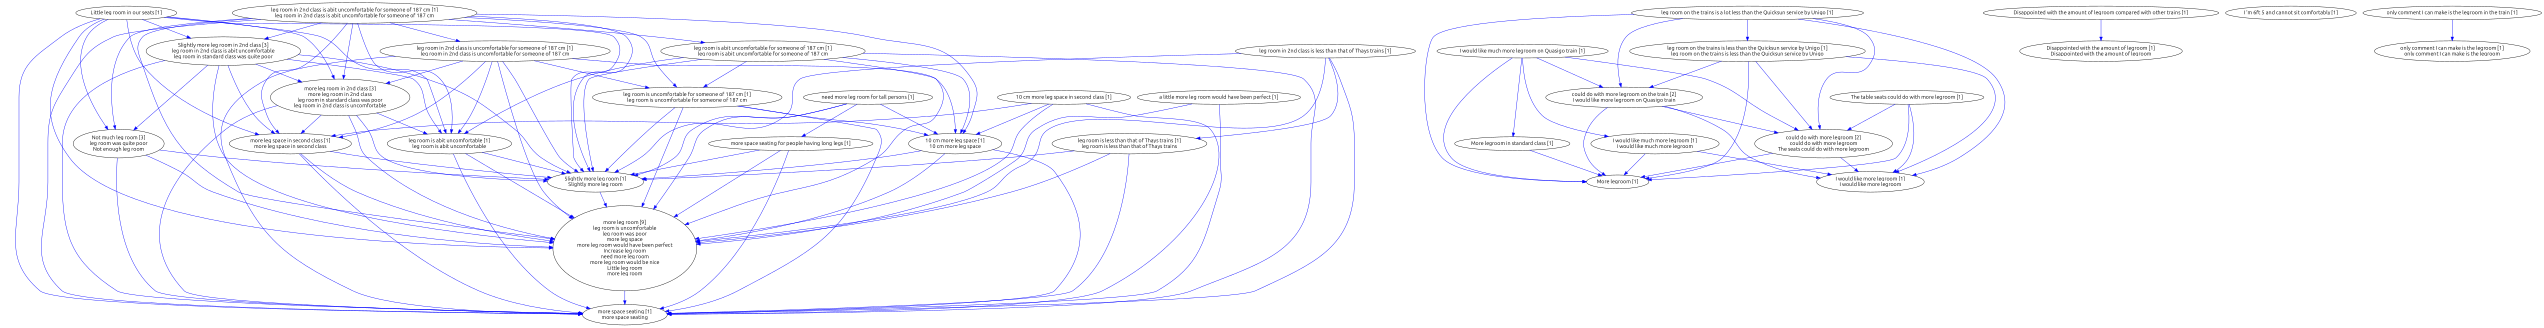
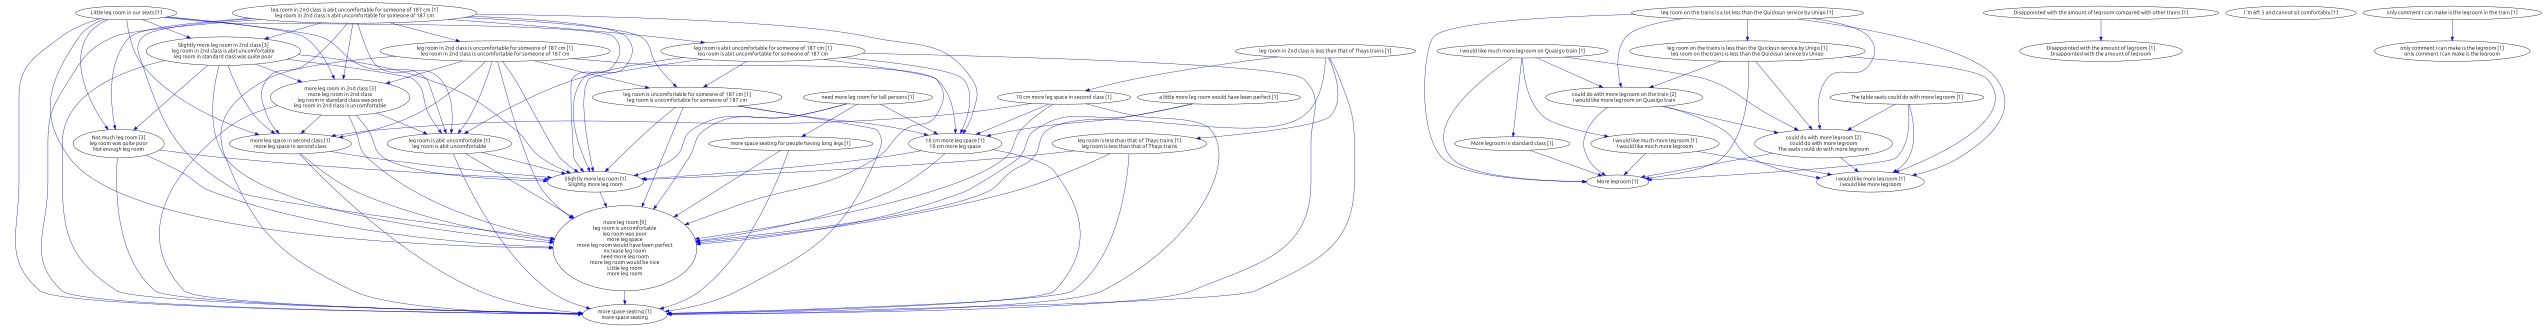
  digraph {
    fontname=Ubuntu
    node [fontname=Ubuntu]
    edge [color=blue fontname=Ubuntu]
    "more leg room in 2nd class [3]\nmore leg room in 2nd class\nleg room in standard class was poor\nleg room in 2nd class is uncomfortable"
    "more leg room [9]\nleg room is uncomfortable\nleg room was poor\nmore leg space\nmore leg room would have been perfect\nIncrease leg room\nneed more leg room\nmore leg room would be nice\nLittle leg room\nmore leg room"
    "more leg space in second class [1]\nmore leg space in second class"
    "Slightly more leg room [1]\nSlightly more leg room"
    "leg room is abit uncomfortable [1]\nleg room is abit uncomfortable"
    "more space seating [1]\nmore space seating"
    "Slightly more leg room in 2nd class [3]\nleg room in 2nd class is abit uncomfortable\nleg room in standard class was quite poor"
    "Not much leg room [3]\nleg room was quite poor\nNot enough leg room"
    "could do with more legroom on the train [2]\nI would like more legroom on Quasigo train"
    "could do with more legroom [2]\ncould do with more legroom\nThe seats could do with more legroom"
    "I would like more legroom [1]\nI would like more legroom"
    "More legroom [1]"
    "10 cm more leg space in second class [1]"
    "10 cm more leg space [1]\n10 cm more leg space"
    "Disappointed with the amount of legroom compared with other trains [1]"
    "Disappointed with the amount of legroom [1]\nDisappointed with the amount of legroom"
    "I 'm 6ft 5 and cannot sit comfortably [1]"
    "I would like much more legroom on Quasigo train [1]"
    "I would like much more legroom [1]\nI would like much more legroom"
    "More legroom in standard class [1]"
    "Little leg room in our seats [1]"
    "The table seats could do with more legroom [1]"
    "a little more leg room would have been perfect [1]"
    "leg room in 2nd class is abit uncomfortable for someone of 187 cm [1]\nleg room in 2nd class is abit uncomfortable for someone of 187 cm"
    "leg room is abit uncomfortable for someone of 187 cm [1]\nleg room is abit uncomfortable for someone of 187 cm"
    "leg room is uncomfortable for someone of 187 cm [1]\nleg room is uncomfortable for someone of 187 cm"
    "leg room in 2nd class is uncomfortable for someone of 187 cm [1]\nleg room in 2nd class is uncomfortable for someone of 187 cm"
    "leg room in 2nd class is less than that of Thays trains [1]"
    "leg room is less than that of Thays trains [1]\nleg room is less than that of Thays trains"
    "leg room on the trains is a lot less than the Quicksun service by Unigo [1]"
    "leg room on the trains is less than the Quicksun service by Unigo [1]\nleg room on the trains is less than the Quicksun service by Unigo"
    "more space seating for people having long legs [1]"
    "need more leg room for tall persons [1]"
    "only comment I can make is the legroom in the train [1]"
    "only comment I can make is the legroom [1]\nonly comment I can make is the legroom"
    "more leg room in 2nd class [3]\nmore leg room in 2nd class\nleg room in standard class was poor\nleg room in 2nd class is uncomfortable" -> "more leg room [9]\nleg room is uncomfortable\nleg room was poor\nmore leg space\nmore leg room would have been perfect\nIncrease leg room\nneed more leg room\nmore leg room would be nice\nLittle leg room\nmore leg room"
    "more leg room in 2nd class [3]\nmore leg room in 2nd class\nleg room in standard class was poor\nleg room in 2nd class is uncomfortable" -> "more leg space in second class [1]\nmore leg space in second class"
    "more leg room in 2nd class [3]\nmore leg room in 2nd class\nleg room in standard class was poor\nleg room in 2nd class is uncomfortable" -> "Slightly more leg room [1]\nSlightly more leg room"
    "more leg room in 2nd class [3]\nmore leg room in 2nd class\nleg room in standard class was poor\nleg room in 2nd class is uncomfortable" -> "leg room is abit uncomfortable [1]\nleg room is abit uncomfortable"
    "more leg room in 2nd class [3]\nmore leg room in 2nd class\nleg room in standard class was poor\nleg room in 2nd class is uncomfortable" -> "more space seating [1]\nmore space seating"
    "more leg room [9]\nleg room is uncomfortable\nleg room was poor\nmore leg space\nmore leg room would have been perfect\nIncrease leg room\nneed more leg room\nmore leg room would be nice\nLittle leg room\nmore leg room" -> "more space seating [1]\nmore space seating"
    "more leg space in second class [1]\nmore leg space in second class" -> "more leg room [9]\nleg room is uncomfortable\nleg room was poor\nmore leg space\nmore leg room would have been perfect\nIncrease leg room\nneed more leg room\nmore leg room would be nice\nLittle leg room\nmore leg room"
    "more leg space in second class [1]\nmore leg space in second class" -> "Slightly more leg room [1]\nSlightly more leg room"
    "more leg space in second class [1]\nmore leg space in second class" -> "more space seating [1]\nmore space seating"
    "Slightly more leg room [1]\nSlightly more leg room" -> "more leg room [9]\nleg room is uncomfortable\nleg room was poor\nmore leg space\nmore leg room would have been perfect\nIncrease leg room\nneed more leg room\nmore leg room would be nice\nLittle leg room\nmore leg room"
    "leg room is abit uncomfortable [1]\nleg room is abit uncomfortable" -> "more leg room [9]\nleg room is uncomfortable\nleg room was poor\nmore leg space\nmore leg room would have been perfect\nIncrease leg room\nneed more leg room\nmore leg room would be nice\nLittle leg room\nmore leg room"
    "leg room is abit uncomfortable [1]\nleg room is abit uncomfortable" -> "Slightly more leg room [1]\nSlightly more leg room"
    "leg room is abit uncomfortable [1]\nleg room is abit uncomfortable" -> "more space seating [1]\nmore space seating"
    "Slightly more leg room in 2nd class [3]\nleg room in 2nd class is abit uncomfortable\nleg room in standard class was quite poor" -> "more leg room in 2nd class [3]\nmore leg room in 2nd class\nleg room in standard class was poor\nleg room in 2nd class is uncomfortable"
    "Slightly more leg room in 2nd class [3]\nleg room in 2nd class is abit uncomfortable\nleg room in standard class was quite poor" -> "more leg room [9]\nleg room is uncomfortable\nleg room was poor\nmore leg space\nmore leg room would have been perfect\nIncrease leg room\nneed more leg room\nmore leg room would be nice\nLittle leg room\nmore leg room"
    "Slightly more leg room in 2nd class [3]\nleg room in 2nd class is abit uncomfortable\nleg room in standard class was quite poor" -> "more leg space in second class [1]\nmore leg space in second class"
    "Slightly more leg room in 2nd class [3]\nleg room in 2nd class is abit uncomfortable\nleg room in standard class was quite poor" -> "Slightly more leg room [1]\nSlightly more leg room"
    "Slightly more leg room in 2nd class [3]\nleg room in 2nd class is abit uncomfortable\nleg room in standard class was quite poor" -> "leg room is abit uncomfortable [1]\nleg room is abit uncomfortable"
    "Slightly more leg room in 2nd class [3]\nleg room in 2nd class is abit uncomfortable\nleg room in standard class was quite poor" -> "more space seating [1]\nmore space seating"
    "Slightly more leg room in 2nd class [3]\nleg room in 2nd class is abit uncomfortable\nleg room in standard class was quite poor" -> "Not much leg room [3]\nleg room was quite poor\nNot enough leg room"
    "Not much leg room [3]\nleg room was quite poor\nNot enough leg room" -> "more leg room [9]\nleg room is uncomfortable\nleg room was poor\nmore leg space\nmore leg room would have been perfect\nIncrease leg room\nneed more leg room\nmore leg room would be nice\nLittle leg room\nmore leg room"
    "Not much leg room [3]\nleg room was quite poor\nNot enough leg room" -> "Slightly more leg room [1]\nSlightly more leg room"
    "Not much leg room [3]\nleg room was quite poor\nNot enough leg room" -> "more space seating [1]\nmore space seating"
    "could do with more legroom on the train [2]\nI would like more legroom on Quasigo train" -> "could do with more legroom [2]\ncould do with more legroom\nThe seats could do with more legroom"
    "could do with more legroom on the train [2]\nI would like more legroom on Quasigo train" -> "I would like more legroom [1]\nI would like more legroom"
    "could do with more legroom on the train [2]\nI would like more legroom on Quasigo train" -> "More legroom [1]"
    "could do with more legroom [2]\ncould do with more legroom\nThe seats could do with more legroom" -> "I would like more legroom [1]\nI would like more legroom"
    "could do with more legroom [2]\ncould do with more legroom\nThe seats could do with more legroom" -> "More legroom [1]"
    "10 cm more leg space in second class [1]" -> "more leg room [9]\nleg room is uncomfortable\nleg room was poor\nmore leg space\nmore leg room would have been perfect\nIncrease leg room\nneed more leg room\nmore leg room would be nice\nLittle leg room\nmore leg room"
    "10 cm more leg space in second class [1]" -> "more leg space in second class [1]\nmore leg space in second class"
    "10 cm more leg space in second class [1]" -> "more space seating [1]\nmore space seating"
    "10 cm more leg space in second class [1]" -> "10 cm more leg space [1]\n10 cm more leg space"
    "10 cm more leg space [1]\n10 cm more leg space" -> "more leg room [9]\nleg room is uncomfortable\nleg room was poor\nmore leg space\nmore leg room would have been perfect\nIncrease leg room\nneed more leg room\nmore leg room would be nice\nLittle leg room\nmore leg room"
    "10 cm more leg space [1]\n10 cm more leg space" -> "Slightly more leg room [1]\nSlightly more leg room"
    "10 cm more leg space [1]\n10 cm more leg space" -> "more space seating [1]\nmore space seating"
    "Disappointed with the amount of legroom compared with other trains [1]" -> "Disappointed with the amount of legroom [1]\nDisappointed with the amount of legroom"
    "I would like much more legroom on Quasigo train [1]" -> "could do with more legroom on the train [2]\nI would like more legroom on Quasigo train"
    "I would like much more legroom on Quasigo train [1]" -> "could do with more legroom [2]\ncould do with more legroom\nThe seats could do with more legroom"
    "I would like much more legroom on Quasigo train [1]" -> "More legroom [1]"
    "I would like much more legroom on Quasigo train [1]" -> "I would like much more legroom [1]\nI would like much more legroom"
    "I would like much more legroom on Quasigo train [1]" -> "More legroom in standard class [1]"
    "I would like much more legroom [1]\nI would like much more legroom" -> "I would like more legroom [1]\nI would like more legroom"
    "I would like much more legroom [1]\nI would like much more legroom" -> "More legroom [1]"
    "More legroom in standard class [1]" -> "More legroom [1]"
    "Little leg room in our seats [1]" -> "more leg room in 2nd class [3]\nmore leg room in 2nd class\nleg room in standard class was poor\nleg room in 2nd class is uncomfortable"
    "Little leg room in our seats [1]" -> "more leg room [9]\nleg room is uncomfortable\nleg room was poor\nmore leg space\nmore leg room would have been perfect\nIncrease leg room\nneed more leg room\nmore leg room would be nice\nLittle leg room\nmore leg room"
    "Little leg room in our seats [1]" -> "more leg space in second class [1]\nmore leg space in second class"
    "Little leg room in our seats [1]" -> "Slightly more leg room [1]\nSlightly more leg room"
    "Little leg room in our seats [1]" -> "leg room is abit uncomfortable [1]\nleg room is abit uncomfortable"
    "Little leg room in our seats [1]" -> "more space seating [1]\nmore space seating"
    "Little leg room in our seats [1]" -> "Slightly more leg room in 2nd class [3]\nleg room in 2nd class is abit uncomfortable\nleg room in standard class was quite poor"
    "Little leg room in our seats [1]" -> "Not much leg room [3]\nleg room was quite poor\nNot enough leg room"
    "The table seats could do with more legroom [1]" -> "could do with more legroom [2]\ncould do with more legroom\nThe seats could do with more legroom"
    "The table seats could do with more legroom [1]" -> "I would like more legroom [1]\nI would like more legroom"
    "The table seats could do with more legroom [1]" -> "More legroom [1]"
    "a little more leg room would have been perfect [1]" -> "more leg room [9]\nleg room is uncomfortable\nleg room was poor\nmore leg space\nmore leg room would have been perfect\nIncrease leg room\nneed more leg room\nmore leg room would be nice\nLittle leg room\nmore leg room"
-   "a little more leg room would have been perfect [1]" -> "more space seating [1]\nmore space seating"
+   "a little more leg room would have been perfect [1]" -> "10 cm more leg space [1]\n10 cm more leg space"
    "leg room in 2nd class is abit uncomfortable for someone of 187 cm [1]\nleg room in 2nd class is abit uncomfortable for someone of 187 cm" -> "more leg room in 2nd class [3]\nmore leg room in 2nd class\nleg room in standard class was poor\nleg room in 2nd class is uncomfortable"
    "leg room in 2nd class is abit uncomfortable for someone of 187 cm [1]\nleg room in 2nd class is abit uncomfortable for someone of 187 cm" -> "more leg room [9]\nleg room is uncomfortable\nleg room was poor\nmore leg space\nmore leg room would have been perfect\nIncrease leg room\nneed more leg room\nmore leg room would be nice\nLittle leg room\nmore leg room"
    "leg room in 2nd class is abit uncomfortable for someone of 187 cm [1]\nleg room in 2nd class is abit uncomfortable for someone of 187 cm" -> "more leg space in second class [1]\nmore leg space in second class"
    "leg room in 2nd class is abit uncomfortable for someone of 187 cm [1]\nleg room in 2nd class is abit uncomfortable for someone of 187 cm" -> "Slightly more leg room [1]\nSlightly more leg room"
    "leg room in 2nd class is abit uncomfortable for someone of 187 cm [1]\nleg room in 2nd class is abit uncomfortable for someone of 187 cm" -> "leg room is abit uncomfortable [1]\nleg room is abit uncomfortable"
    "leg room in 2nd class is abit uncomfortable for someone of 187 cm [1]\nleg room in 2nd class is abit uncomfortable for someone of 187 cm" -> "more space seating [1]\nmore space seating"
    "leg room in 2nd class is abit uncomfortable for someone of 187 cm [1]\nleg room in 2nd class is abit uncomfortable for someone of 187 cm" -> "Slightly more leg room in 2nd class [3]\nleg room in 2nd class is abit uncomfortable\nleg room in standard class was quite poor"
    "leg room in 2nd class is abit uncomfortable for someone of 187 cm [1]\nleg room in 2nd class is abit uncomfortable for someone of 187 cm" -> "Not much leg room [3]\nleg room was quite poor\nNot enough leg room"
    "leg room in 2nd class is abit uncomfortable for someone of 187 cm [1]\nleg room in 2nd class is abit uncomfortable for someone of 187 cm" -> "10 cm more leg space [1]\n10 cm more leg space"
    "leg room in 2nd class is abit uncomfortable for someone of 187 cm [1]\nleg room in 2nd class is abit uncomfortable for someone of 187 cm" -> "leg room is abit uncomfortable for someone of 187 cm [1]\nleg room is abit uncomfortable for someone of 187 cm"
    "leg room in 2nd class is abit uncomfortable for someone of 187 cm [1]\nleg room in 2nd class is abit uncomfortable for someone of 187 cm" -> "leg room is uncomfortable for someone of 187 cm [1]\nleg room is uncomfortable for someone of 187 cm"
    "leg room in 2nd class is abit uncomfortable for someone of 187 cm [1]\nleg room in 2nd class is abit uncomfortable for someone of 187 cm" -> "leg room in 2nd class is uncomfortable for someone of 187 cm [1]\nleg room in 2nd class is uncomfortable for someone of 187 cm"
    "leg room is abit uncomfortable for someone of 187 cm [1]\nleg room is abit uncomfortable for someone of 187 cm" -> "more leg room [9]\nleg room is uncomfortable\nleg room was poor\nmore leg space\nmore leg room would have been perfect\nIncrease leg room\nneed more leg room\nmore leg room would be nice\nLittle leg room\nmore leg room"
    "leg room is abit uncomfortable for someone of 187 cm [1]\nleg room is abit uncomfortable for someone of 187 cm" -> "Slightly more leg room [1]\nSlightly more leg room"
    "leg room is abit uncomfortable for someone of 187 cm [1]\nleg room is abit uncomfortable for someone of 187 cm" -> "leg room is abit uncomfortable [1]\nleg room is abit uncomfortable"
    "leg room is abit uncomfortable for someone of 187 cm [1]\nleg room is abit uncomfortable for someone of 187 cm" -> "more space seating [1]\nmore space seating"
    "leg room is abit uncomfortable for someone of 187 cm [1]\nleg room is abit uncomfortable for someone of 187 cm" -> "10 cm more leg space [1]\n10 cm more leg space"
    "leg room is abit uncomfortable for someone of 187 cm [1]\nleg room is abit uncomfortable for someone of 187 cm" -> "leg room is uncomfortable for someone of 187 cm [1]\nleg room is uncomfortable for someone of 187 cm"
    "leg room is uncomfortable for someone of 187 cm [1]\nleg room is uncomfortable for someone of 187 cm" -> "more leg room [9]\nleg room is uncomfortable\nleg room was poor\nmore leg space\nmore leg room would have been perfect\nIncrease leg room\nneed more leg room\nmore leg room would be nice\nLittle leg room\nmore leg room"
    "leg room is uncomfortable for someone of 187 cm [1]\nleg room is uncomfortable for someone of 187 cm" -> "Slightly more leg room [1]\nSlightly more leg room"
    "leg room is uncomfortable for someone of 187 cm [1]\nleg room is uncomfortable for someone of 187 cm" -> "more space seating [1]\nmore space seating"
    "leg room is uncomfortable for someone of 187 cm [1]\nleg room is uncomfortable for someone of 187 cm" -> "10 cm more leg space [1]\n10 cm more leg space"
    "leg room in 2nd class is uncomfortable for someone of 187 cm [1]\nleg room in 2nd class is uncomfortable for someone of 187 cm" -> "more leg room in 2nd class [3]\nmore leg room in 2nd class\nleg room in standard class was poor\nleg room in 2nd class is uncomfortable"
    "leg room in 2nd class is uncomfortable for someone of 187 cm [1]\nleg room in 2nd class is uncomfortable for someone of 187 cm" -> "more leg room [9]\nleg room is uncomfortable\nleg room was poor\nmore leg space\nmore leg room would have been perfect\nIncrease leg room\nneed more leg room\nmore leg room would be nice\nLittle leg room\nmore leg room"
    "leg room in 2nd class is uncomfortable for someone of 187 cm [1]\nleg room in 2nd class is uncomfortable for someone of 187 cm" -> "more leg space in second class [1]\nmore leg space in second class"
    "leg room in 2nd class is uncomfortable for someone of 187 cm [1]\nleg room in 2nd class is uncomfortable for someone of 187 cm" -> "Slightly more leg room [1]\nSlightly more leg room"
    "leg room in 2nd class is uncomfortable for someone of 187 cm [1]\nleg room in 2nd class is uncomfortable for someone of 187 cm" -> "leg room is abit uncomfortable [1]\nleg room is abit uncomfortable"
    "leg room in 2nd class is uncomfortable for someone of 187 cm [1]\nleg room in 2nd class is uncomfortable for someone of 187 cm" -> "more space seating [1]\nmore space seating"
    "leg room in 2nd class is uncomfortable for someone of 187 cm [1]\nleg room in 2nd class is uncomfortable for someone of 187 cm" -> "10 cm more leg space [1]\n10 cm more leg space"
    "leg room in 2nd class is uncomfortable for someone of 187 cm [1]\nleg room in 2nd class is uncomfortable for someone of 187 cm" -> "leg room is uncomfortable for someone of 187 cm [1]\nleg room is uncomfortable for someone of 187 cm"
    "leg room in 2nd class is less than that of Thays trains [1]" -> "more leg room [9]\nleg room is uncomfortable\nleg room was poor\nmore leg space\nmore leg room would have been perfect\nIncrease leg room\nneed more leg room\nmore leg room would be nice\nLittle leg room\nmore leg room"
-   "leg room in 2nd class is less than that of Thays trains [1]" -> "Slightly more leg room [1]\nSlightly more leg room"
+   "leg room in 2nd class is less than that of Thays trains [1]" -> "10 cm more leg space in second class [1]"
    "leg room in 2nd class is less than that of Thays trains [1]" -> "more space seating [1]\nmore space seating"
    "leg room in 2nd class is less than that of Thays trains [1]" -> "leg room is less than that of Thays trains [1]\nleg room is less than that of Thays trains"
    "leg room is less than that of Thays trains [1]\nleg room is less than that of Thays trains" -> "more leg room [9]\nleg room is uncomfortable\nleg room was poor\nmore leg space\nmore leg room would have been perfect\nIncrease leg room\nneed more leg room\nmore leg room would be nice\nLittle leg room\nmore leg room"
    "leg room is less than that of Thays trains [1]\nleg room is less than that of Thays trains" -> "Slightly more leg room [1]\nSlightly more leg room"
    "leg room is less than that of Thays trains [1]\nleg room is less than that of Thays trains" -> "more space seating [1]\nmore space seating"
    "leg room on the trains is a lot less than the Quicksun service by Unigo [1]" -> "could do with more legroom on the train [2]\nI would like more legroom on Quasigo train"
    "leg room on the trains is a lot less than the Quicksun service by Unigo [1]" -> "could do with more legroom [2]\ncould do with more legroom\nThe seats could do with more legroom"
    "leg room on the trains is a lot less than the Quicksun service by Unigo [1]" -> "I would like more legroom [1]\nI would like more legroom"
    "leg room on the trains is a lot less than the Quicksun service by Unigo [1]" -> "More legroom [1]"
    "leg room on the trains is a lot less than the Quicksun service by Unigo [1]" -> "leg room on the trains is less than the Quicksun service by Unigo [1]\nleg room on the trains is less than the Quicksun service by Unigo"
    "leg room on the trains is less than the Quicksun service by Unigo [1]\nleg room on the trains is less than the Quicksun service by Unigo" -> "could do with more legroom on the train [2]\nI would like more legroom on Quasigo train"
    "leg room on the trains is less than the Quicksun service by Unigo [1]\nleg room on the trains is less than the Quicksun service by Unigo" -> "could do with more legroom [2]\ncould do with more legroom\nThe seats could do with more legroom"
    "leg room on the trains is less than the Quicksun service by Unigo [1]\nleg room on the trains is less than the Quicksun service by Unigo" -> "I would like more legroom [1]\nI would like more legroom"
    "leg room on the trains is less than the Quicksun service by Unigo [1]\nleg room on the trains is less than the Quicksun service by Unigo" -> "More legroom [1]"
    "more space seating for people having long legs [1]" -> "more leg room [9]\nleg room is uncomfortable\nleg room was poor\nmore leg space\nmore leg room would have been perfect\nIncrease leg room\nneed more leg room\nmore leg room would be nice\nLittle leg room\nmore leg room"
-   "more space seating for people having long legs [1]" -> "Slightly more leg room [1]\nSlightly more leg room"
    "more space seating for people having long legs [1]" -> "more space seating [1]\nmore space seating"
    "need more leg room for tall persons [1]" -> "more leg room [9]\nleg room is uncomfortable\nleg room was poor\nmore leg space\nmore leg room would have been perfect\nIncrease leg room\nneed more leg room\nmore leg room would be nice\nLittle leg room\nmore leg room"
    "need more leg room for tall persons [1]" -> "Slightly more leg room [1]\nSlightly more leg room"
    "need more leg room for tall persons [1]" -> "10 cm more leg space [1]\n10 cm more leg space"
    "need more leg room for tall persons [1]" -> "more space seating for people having long legs [1]"
    "only comment I can make is the legroom in the train [1]" -> "only comment I can make is the legroom [1]\nonly comment I can make is the legroom"
  }
